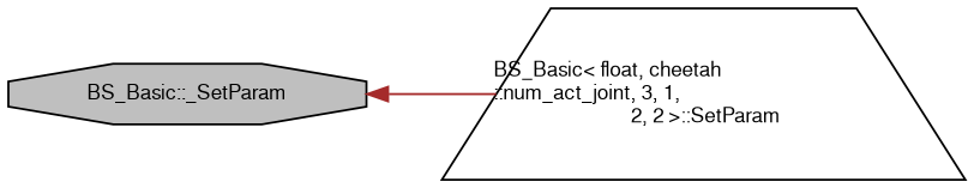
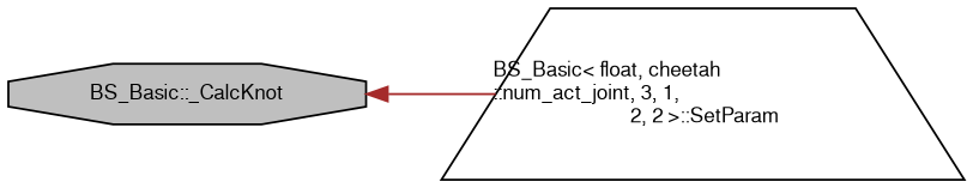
  digraph {
    rankdir=LR
    node [color=black fontname=FreeSans fontsize=10 style=filled]
-   n1 [fillcolor=grey75 fontcolor=black height=0.2 label="BS_Basic::_SetParam" shape=octagon width=0.4]
+   n1 [fillcolor=grey75 fontcolor=black height=0.2 label="BS_Basic::_CalcKnot" shape=octagon width=0.4]
    n2 [fillcolor=white height=0.2 label="BS_Basic\< float, cheetah\l::num_act_joint, 3, 1,\l 2, 2 \>::SetParam" shape=trapezium width=0.4]
    n1 -> n2 [color=brown dir=back fontname=FreeSans fontsize=10 labelfontname=FreeSans labelfontsize=10 style=solid]
  }
